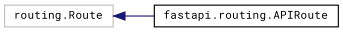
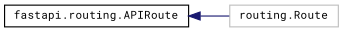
  digraph {
    rankdir=LR
    fontname="Roboto Mono"
    node [fillcolor=white fontname="Roboto Mono" fontsize=10 shape=record style=filled]
    n1 [color=grey75 height=0.2 label="routing.Route" width=0.4]
    n2 [color=black height=0.2 label="fastapi.routing.APIRoute" width=0.4]
-   n1 -> n2 [color=midnightblue dir=back fontname="Roboto Mono" fontsize=10 labelfontname=Helvetica labelfontsize=10 style=solid]
+   n2 -> n1 [color=midnightblue dir=back fontname="Roboto Mono" fontsize=10 labelfontname=Helvetica labelfontsize=10 style=solid]
  }
